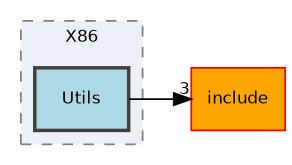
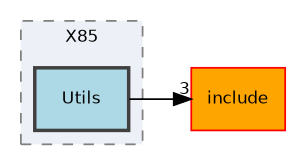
  digraph {
    compound=true
    rankdir=LR
    node [fontname=Helvetica fontsize=10 shape=box]
    n1 [color=grey25 fillcolor=lightblue label=Utils style="filled,bold,"]
    n2 [color=red fillcolor=orange label=include style=filled]
    subgraph cluster_1 {
      bgcolor="#edf0f7"
      fontname=Helvetica
      fontsize=10
-     label=X86
+     label=X85
      pencolor=grey50
      style="filled,dashed,"
      n1
    }
    n1 -> n2 [fontname=Helvetica fontsize=10 headlabel=3 labeldistance=1.5 labelfontname=Helvetica labelfontsize=10 style=solid]
  }
